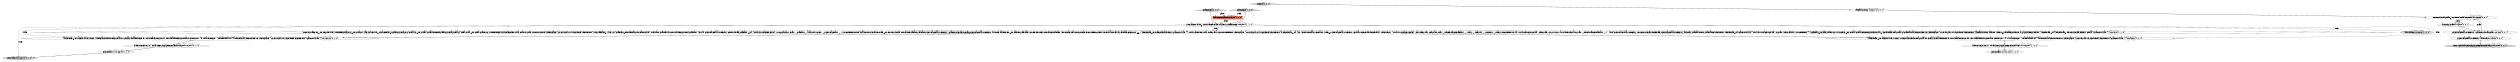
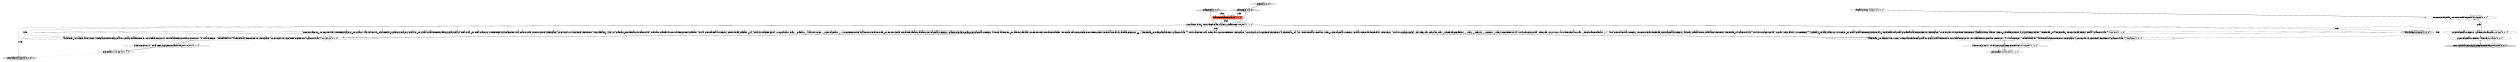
  digraph {
    node [fillcolor=white shape=ellipse style=filled]
    edge [style=bold]
    n1 [fillcolor=lightgray label="return divider@@@106@@@['0', '1', '0']"]
    n2 [label="projectMeta.getDataSourceRegistry().flushConfig()@@@9@@@['0', '0', '1']"]
    n3 [fillcolor=lightgray label="return super.edu.fdu.CPPDG.tinypdg.pe.ExpressionInfo@bd0c2@@@10@@@['0', '0', '1']"]
    n4 [fillcolor=lightgray label="createContents['0', '1', '0']" shape=diamond]
    n5 [fillcolor=tomato label="final Composite parent@@@2@@@['1', '1', '0']" shape=box]
    n6 [label="CustomSashForm divider = UIUtils.createPartDivider(null,parent,SWT.HORIZONTAL)@@@3@@@['1', '1', '0']"]
    n7 [fillcolor=lightgray label="return divider@@@112@@@['1', '0', '0']"]
    n8 [label="{handlersFolder = new TabFolder(divider,SWT.TOP | SWT.FLAT)handlersFolder.setLayoutData(new GridData(GridData.FILL_BOTH))for (NetworkHandlerDescriptor nhd : NetworkHandlerRegistry.getInstance().getDescriptors()){if (!nhd.hasObjectTypes()) {createHandlerTab(nhd)}}handlersFolder.addSelectionListener(new SelectionAdapter(){@Override public void widgetSelected(SelectionEvent e){updateControlsState()}})}@@@87@@@['0', '1', '0']"]
    n9 [label="{Composite profilesGroup = new Composite(divider,SWT.BORDER)GridLayout gl = new GridLayout(1,false)gl.marginWidth = 0gl.marginHeight = 0profilesGroup.setLayout(gl)GridData gd = new GridData(GridData.FILL_BOTH)profilesGroup.setLayoutData(gd){ToolBar toolbar = new ToolBar(profilesGroup,SWT.HORIZONTAL)UIUtils.createToolItem(toolbar,\"Create new profile\",UIIcon.ROW_ADD,new SelectionAdapter(){@Override public void widgetSelected(SelectionEvent e){String profileName = \"\"while (true) {profileName = EnterNameDialog.chooseName(getShell(),\"Profile name\",profileName)if (CommonUtils.isEmptyTrimmed(profileName)) {return}if (projectMeta.getDataSourceRegistry().getNetworkProfile(profileName) != null) {UIUtils.showMessageBox(getShell(),\"Wrong profile name\",\"Profile '\" + profileName + \"' already exist in project '\" + projectMeta.getName() + \"'\",SWT.ICON_ERROR)continue}break}DBWNetworkProfile newProfile = new DBWNetworkProfile()newProfile.setProfileName(profileName)projectMeta.getDataSourceRegistry().updateNetworkProfile(newProfile)projectMeta.getDataSourceRegistry().flushConfig()TableItem item = new TableItem(profilesTable,SWT.NONE)item.setText(newProfile.getProfileName())item.setImage(DBeaverIcons.getImage(DBIcon.TYPE_DOCUMENT))item.setData(newProfile)if (profilesTable.getItemCount() == 1) {selectedProfile = newProfileprofilesTable.select(0)updateControlsState()}}})UIUtils.createToolItem(toolbar,\"Delete profile\",UIIcon.ROW_DELETE,new SelectionAdapter(){@Override public void widgetSelected(SelectionEvent e){if (selectedProfile != null) {List<? extends DBPDataSourceContainer> usedBy = projectMeta.getDataSourceRegistry().getDataSourcesByProfile(selectedProfile)if (!usedBy.isEmpty()) {UIUtils.showMessageBox(getShell(),\"Can't delete profile\",\"Configuration profile '\" + selectedProfile.getProfileName() + \"' used by \" + usedBy.size() + \" connections:\" + usedBy,SWT.ICON_ERROR)return}if (!UIUtils.confirmAction(getShell(),\"Delete profile\",\"Are you sure you want to delete configuration profile '\" + selectedProfile.getProfileName() + \"'?\")) {return}projectMeta.getDataSourceRegistry().removeNetworkProfile(selectedProfile)projectMeta.getDataSourceRegistry().flushConfig()profilesTable.remove(profilesTable.getSelectionIndex())selectedProfile = nullupdateControlsState()}{UIUtils.showMessageBox(getShell(),\"No profile\",\"Select profile first\",SWT.ICON_ERROR)}}})}profilesTable = new Table(profilesGroup,SWT.SINGLE)gd = new GridData(GridData.FILL_BOTH)gd.minimumWidth = 150profilesTable.setLayoutData(gd)profilesTable.addSelectionListener(new SelectionAdapter(){@Override public void widgetSelected(SelectionEvent e){saveHandlerSettings()TableItem(( selection = profilesTable.getSelection()if (ArrayUtils.isEmpty(selection)) {selectedProfile = null}{selectedProfile = (DBWNetworkProfile)selection(0(.getData()}updateControlsState()}})}@@@4@@@['1', '1', '0']"]
    n10 [label="{handlersFolder = new TabFolder(divider,SWT.TOP | SWT.FLAT)handlersFolder.setLayoutData(new GridData(GridData.FILL_BOTH))for (NetworkHandlerDescriptor nhd : NetworkHandlerRegistry.getInstance().getDescriptors()){if (!nhd.hasObjectTypes()) {createHandlerTab(nhd)}}handlersFolder.addSelectionListener(new SelectionAdapter(){@Override public void widgetSelected(SelectionEvent e){updateControlsState()}})}@@@93@@@['1', '0', '0']"]
    n11 [label="divider.setWeights(new int((((edu.fdu.CPPDG.tinypdg.pe.ExpressionInfo@bd08e)@@@102@@@['0', '1', '0']"]
    n12 [label="performDefaults()@@@105@@@['0', '1', '0']"]
-   n13 [label="saveSettings(profile)@@@6@@@['0', '0', '1']"]
    n14 [label="projectMeta.getDataSourceRegistry().updateNetworkProfile(profile)@@@7@@@['0', '0', '1']"]
    n15 [label="DBWNetworkProfile profile = (DBWNetworkProfile)item.getData()@@@5@@@['0', '0', '1']"]
    n16 [fillcolor=lightgray label="performOk['0', '0', '1']" shape=diamond]
    n17 [label="saveHandlerSettings()@@@3@@@['0', '0', '1']"]
    n18 [label="performDefaults()@@@111@@@['1', '0', '0']"]
    n19 [label="divider.setWeights(new int((((edu.fdu.CPPDG.tinypdg.pe.ExpressionInfo@bce97)@@@108@@@['1', '0', '0']"]
    n20 [fillcolor=lightgray label="createContents['1', '0', '0']" shape=diamond]
    n2 -> n3
    n4 -> n5 [label=parent style=dotted]
    n4 -> n6
    n5 -> n6 [label=parent style=solid]
    n6 -> n1 [label=divider style=solid]
    n6 -> n7 [label=divider style=solid]
    n6 -> n8 [label=divider style=solid]
    n6 -> n9 [label=divider style=solid]
    n6 -> n9
    n6 -> n10 [label=divider style=solid]
    n8 -> n11
    n9 -> n8
    n9 -> n10
    n10 -> n19
    n11 -> n12
-   n12 -> n1
-   n13 -> n14
+   n12 -> n1 [style=dotted]
    n14 -> n2
    n14 -> n15
-   n15 -> n13 [label=profile style=solid]
-   n15 -> n13
    n15 -> n14 [label=profile style=solid]
-   n16 -> n17
+   n16 -> n20
    n17 -> n15
    n19 -> n18
    n20 -> n5 [label=profile style=dotted]
    n20 -> n6
  }
